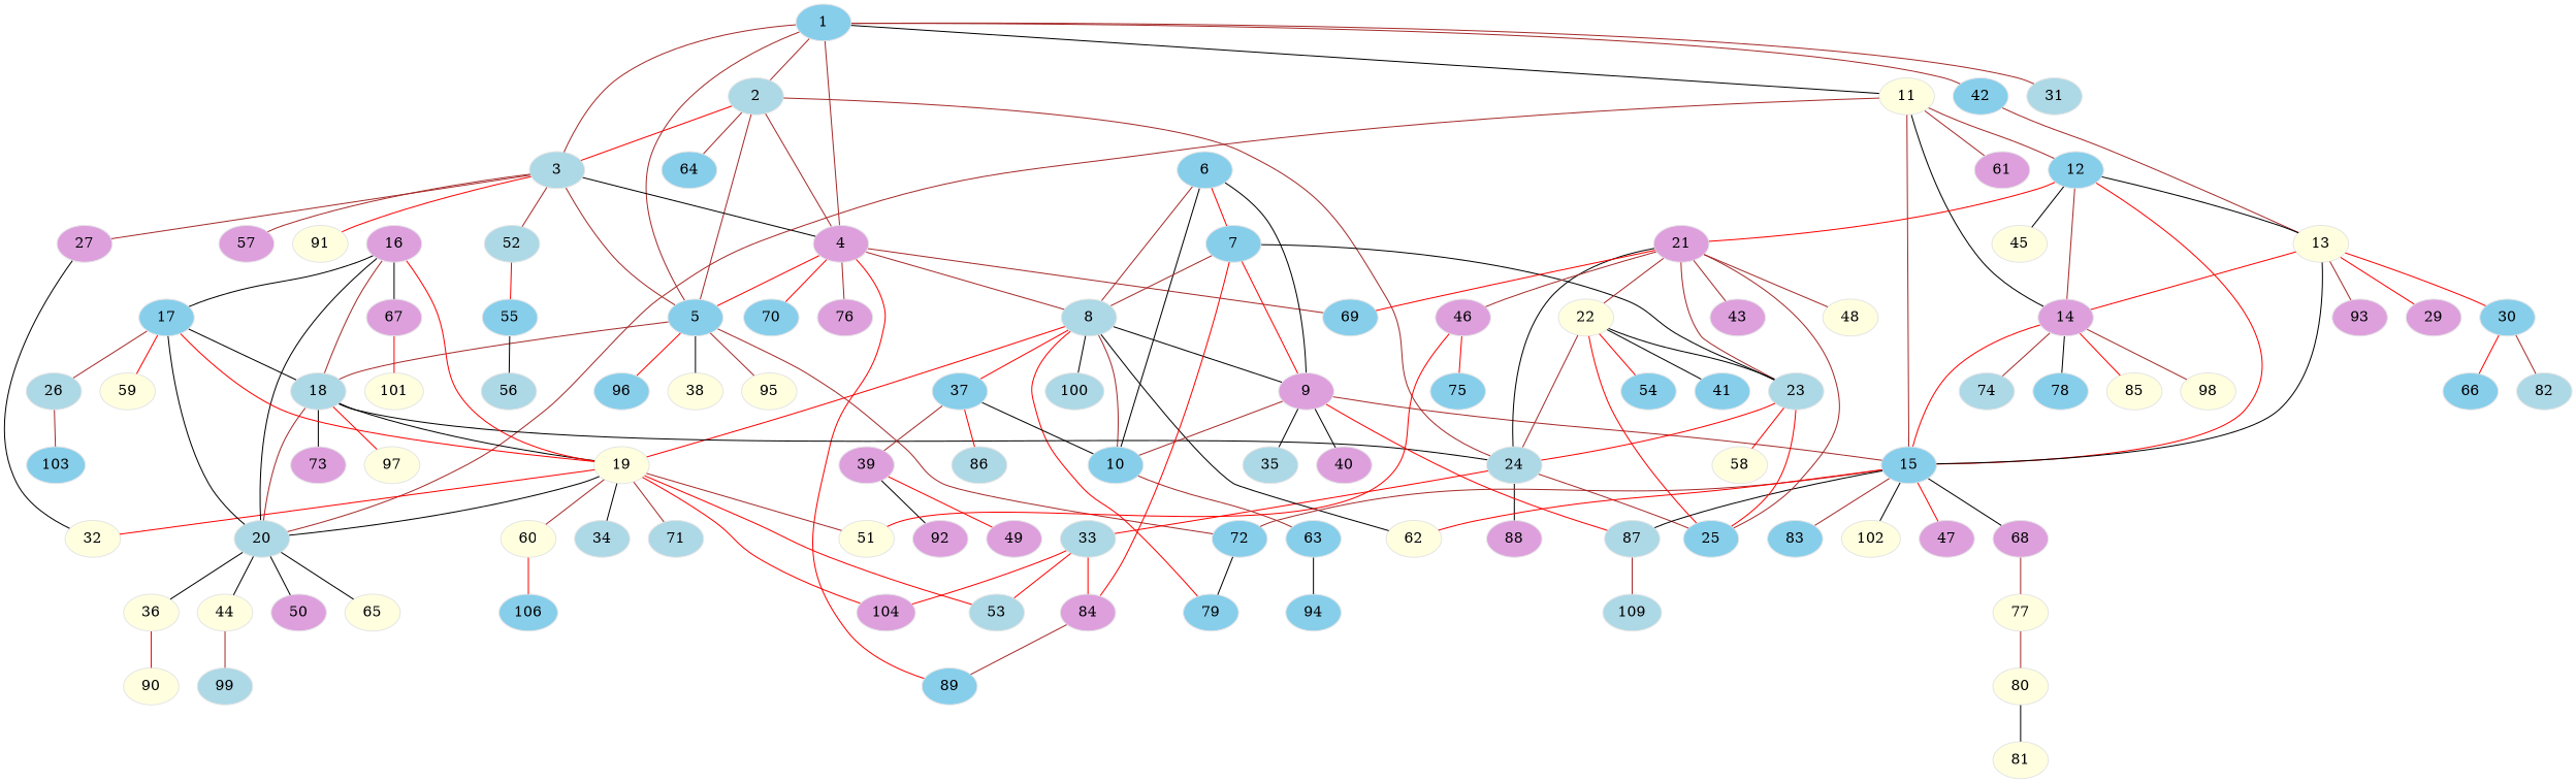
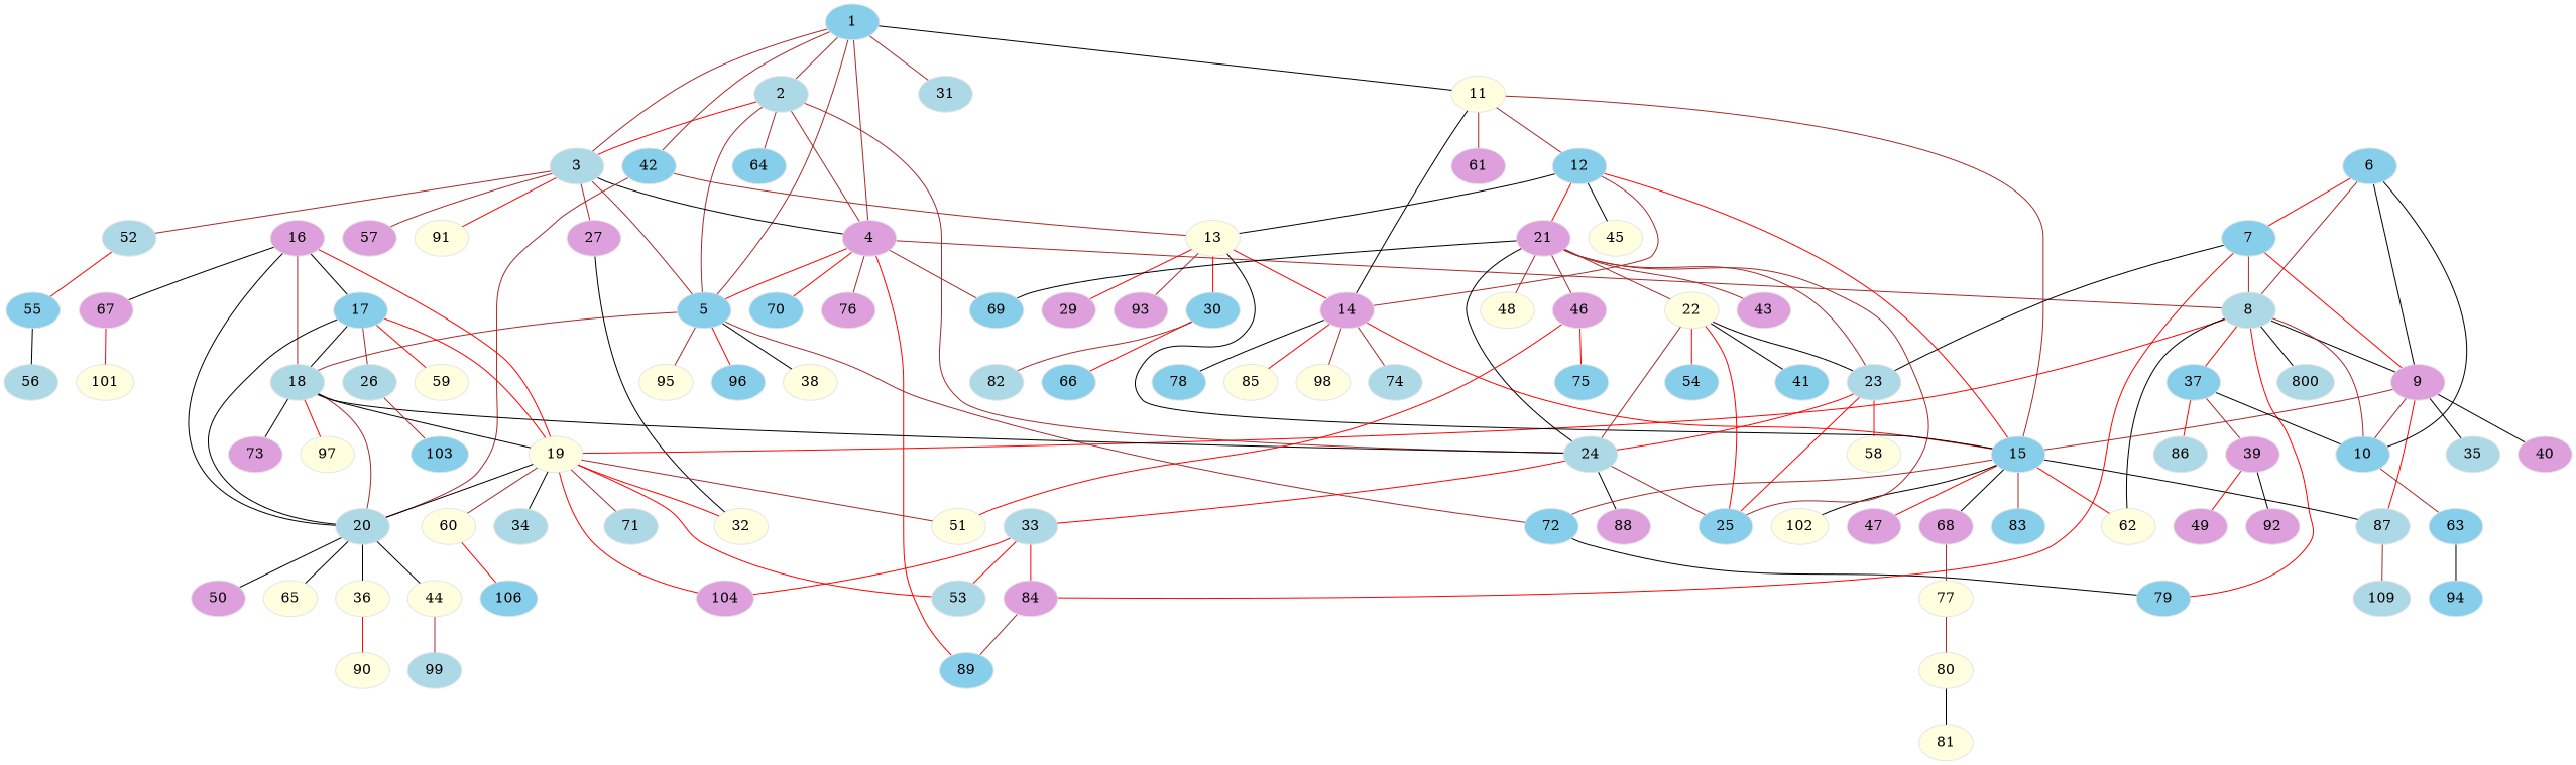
  graph {
    node [color=gray90 fillcolor=skyblue style=filled]
    edge [color=brown]
    2 [fillcolor=lightblue]
    1
    3 [fillcolor=lightblue]
    4 [fillcolor=plum]
    5
    11 [fillcolor=lightyellow]
    31 [fillcolor=lightblue]
    42
    24 [fillcolor=lightblue]
    64
    27 [fillcolor=plum]
    52 [fillcolor=lightblue]
    57 [fillcolor=plum]
    91 [fillcolor=lightyellow]
    8 [fillcolor=lightblue]
    69
    70
    76 [fillcolor=plum]
    89
    18 [fillcolor=lightblue]
    38 [fillcolor=lightyellow]
    72
    95 [fillcolor=lightyellow]
    96
    15
    12
    14 [fillcolor=plum]
    20 [fillcolor=lightblue]
    61 [fillcolor=plum]
    13 [fillcolor=lightyellow]
    25
    33 [fillcolor=lightblue]
    88 [fillcolor=plum]
    32 [fillcolor=lightyellow]
    55
    9 [fillcolor=plum]
    10
    19 [fillcolor=lightyellow]
    37
    62 [fillcolor=lightyellow]
    79
-   100 [fillcolor=lightblue]
+   100 [fillcolor=lightblue label=800]
    73 [fillcolor=plum]
    97 [fillcolor=lightyellow]
    6
    7
    23 [fillcolor=lightblue]
    84 [fillcolor=plum]
    35 [fillcolor=lightblue]
    40 [fillcolor=plum]
    87 [fillcolor=lightblue]
    63
    58 [fillcolor=lightyellow]
    34 [fillcolor=lightblue]
    51 [fillcolor=lightyellow]
    53 [fillcolor=lightblue]
    60 [fillcolor=lightyellow]
    71 [fillcolor=lightblue]
    104 [fillcolor=plum]
    39 [fillcolor=plum]
    86 [fillcolor=lightblue]
    47 [fillcolor=plum]
    68 [fillcolor=plum]
    83
    102 [fillcolor=lightyellow]
    n66 [fillcolor=lightblue label=109]
    94
    21 [fillcolor=plum]
    45 [fillcolor=lightyellow]
    29 [fillcolor=plum]
    30
    93 [fillcolor=plum]
    74 [fillcolor=lightblue]
    78
    85 [fillcolor=lightyellow]
    98 [fillcolor=lightyellow]
    36 [fillcolor=lightyellow]
    44 [fillcolor=lightyellow]
    50 [fillcolor=plum]
    65 [fillcolor=lightyellow]
    22 [fillcolor=lightyellow]
    43 [fillcolor=plum]
    46 [fillcolor=plum]
    48 [fillcolor=lightyellow]
    66
    82 [fillcolor=lightblue]
    77 [fillcolor=lightyellow]
    16 [fillcolor=plum]
    17
    67 [fillcolor=plum]
    26 [fillcolor=lightblue]
    59 [fillcolor=lightyellow]
    101 [fillcolor=lightyellow]
    103
    106
    90 [fillcolor=lightyellow]
    99 [fillcolor=lightblue]
    41
    54
    75
    49 [fillcolor=plum]
    92 [fillcolor=plum]
    56 [fillcolor=lightblue]
    80 [fillcolor=lightyellow]
    81 [fillcolor=lightyellow]
    2 -- 3 [color=red]
    2 -- 4
    2 -- 5
    2 -- 24
    2 -- 64
    1 -- 2
    1 -- 3
    1 -- 4
    1 -- 5
    1 -- 11 [color=black]
    1 -- 31
    1 -- 42
    3 -- 4 [color=black]
    3 -- 5
    3 -- 27
    3 -- 52
    3 -- 57
    3 -- 91 [color=red]
    4 -- 5 [color=red]
    4 -- 8
    4 -- 69
    4 -- 70 [color=red]
    4 -- 76
    4 -- 89 [color=red]
    5 -- 18
    5 -- 38 [color=black]
    5 -- 72
    5 -- 95
    5 -- 96 [color=red]
    11 -- 15
    11 -- 12
    11 -- 14 [color=black]
-   11 -- 20
+   42 -- 20
    11 -- 61
    42 -- 13
    24 -- 25
    24 -- 33 [color=red]
    24 -- 88 [color=black]
    27 -- 32 [color=black]
    52 -- 55 [color=red]
    8 -- 9 [color=black]
    8 -- 10
    8 -- 19 [color=red]
    8 -- 37 [color=red]
    8 -- 62 [color=black]
    8 -- 79 [color=red]
    8 -- 100 [color=black]
    18 -- 24 [color=black]
    18 -- 20
    18 -- 19 [color=black]
    18 -- 73 [color=black]
    18 -- 97 [color=red]
    72 -- 79 [color=black]
    15 -- 72
    15 -- 62 [color=red]
    15 -- 87 [color=black]
    15 -- 47 [color=red]
    15 -- 68 [color=black]
    15 -- 83
    15 -- 102 [color=black]
    12 -- 15 [color=red]
    12 -- 14
    12 -- 13 [color=black]
    12 -- 21 [color=red]
    12 -- 45 [color=black]
    14 -- 15 [color=red]
    14 -- 74
    14 -- 78 [color=black]
    14 -- 85 [color=red]
    14 -- 98
    20 -- 36 [color=black]
    20 -- 44 [color=black]
    20 -- 50 [color=black]
    20 -- 65 [color=black]
    13 -- 15 [color=black]
    13 -- 14 [color=red]
    13 -- 29 [color=red]
    13 -- 30 [color=red]
    13 -- 93
    33 -- 84 [color=red]
    33 -- 53 [color=red]
    33 -- 104 [color=red]
    55 -- 56 [color=black]
    9 -- 15
    9 -- 10
    9 -- 35 [color=black]
    9 -- 40 [color=black]
    9 -- 87 [color=red]
    10 -- 63
    19 -- 20 [color=black]
    19 -- 32 [color=red]
    19 -- 34 [color=black]
    19 -- 51
    19 -- 53 [color=red]
    19 -- 60
    19 -- 71
    19 -- 104 [color=red]
    37 -- 10 [color=black]
    37 -- 39
    37 -- 86 [color=red]
    6 -- 8
    6 -- 9 [color=black]
    6 -- 10 [color=black]
    6 -- 7 [color=red]
    7 -- 8
    7 -- 9 [color=red]
    7 -- 23 [color=black]
    7 -- 84 [color=red]
    23 -- 24 [color=red]
    23 -- 25 [color=red]
    23 -- 58 [color=red]
    84 -- 89
    87 -- n66
    63 -- 94 [color=black]
    60 -- 106 [color=red]
    39 -- 49 [color=red]
    39 -- 92 [color=black]
    68 -- 77
    21 -- 24 [color=black]
-   21 -- 69 [color=red]
+   21 -- 69 [color=black]
    21 -- 25
    21 -- 23
    21 -- 22
    21 -- 43
    21 -- 46
    21 -- 48
    30 -- 66 [color=red]
    30 -- 82
    36 -- 90 [color=red]
    44 -- 99
    22 -- 24
    22 -- 25 [color=red]
    22 -- 23 [color=black]
    22 -- 41 [color=black]
    22 -- 54 [color=red]
    46 -- 51 [color=red]
    46 -- 75 [color=red]
    77 -- 80
    16 -- 18
    16 -- 20 [color=black]
    16 -- 19 [color=red]
    16 -- 17 [color=black]
    16 -- 67 [color=black]
    17 -- 18 [color=black]
    17 -- 20 [color=black]
    17 -- 19 [color=red]
    17 -- 26
    17 -- 59 [color=red]
    67 -- 101 [color=red]
    26 -- 103
    80 -- 81 [color=black]
  }
